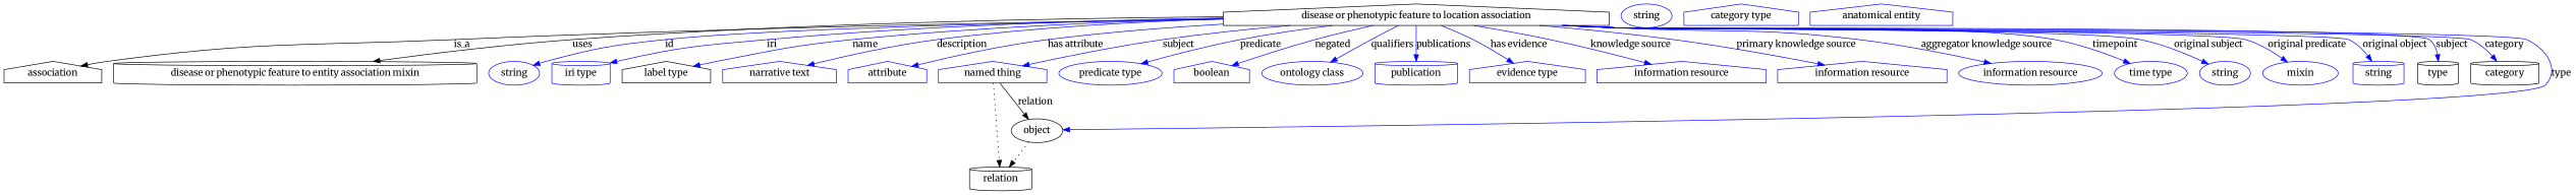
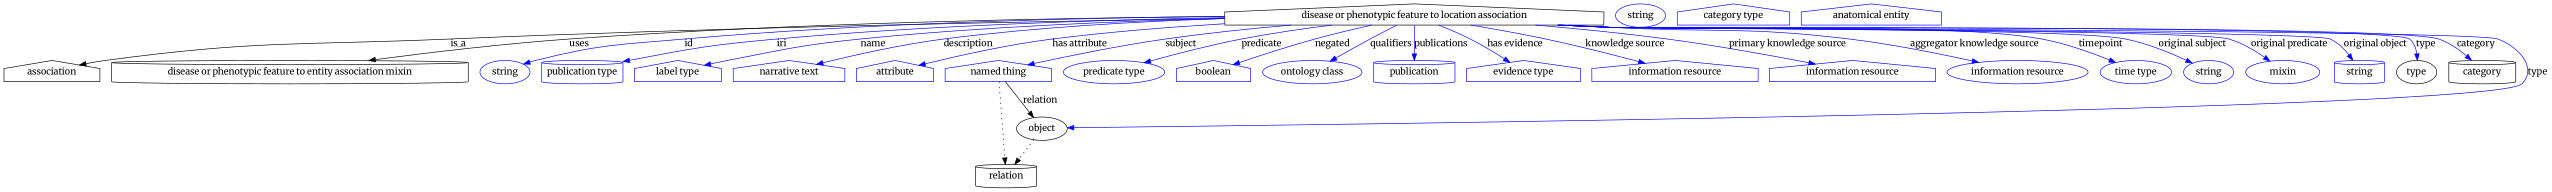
  digraph {
    fontname=Merriweather
    node [fontname=Merriweather shape=house color=blue]
    edge [fontname=Merriweather color=blue style=solid]
    n1 [height=0.5 label="disease or phenotypic feature to location association" width=7.0771 color=""]
    association [height=0.5 width=1.7332 color=""]
    "disease or phenotypic feature to entity association mixin" [height=0.5 shape=cylinder width=7.6188 color=""]
    n4 [height=0.5 label=string shape=ellipse width=1.0652]
-   n5 [height=0.5 label="iri type" shape=cylinder width=1.2277]
-   n6 [color=black height=0.5 label="label type" width=1.5707]
+   n5 [height=0.5 label="publication type" shape=cylinder width=1.2277]
+   n6 [height=0.5 label="label type" width=1.5707]
    n7 [height=0.5 label="narrative text" width=2.0943]
    n8 [height=0.5 label=attribute width=1.4443]
    n9 [height=0.5 label="named thing" width=1.9318]
    n10 [height=0.5 label="predicate type" shape=ellipse width=2.1665]
    n11 [height=0.5 label=boolean width=1.2999]
    n12 [height=0.5 label="ontology class" shape=ellipse width=2.1304]
    n13 [height=0.5 label=publication shape=cylinder width=1.7332]
    n14 [height=0.5 label="evidence type" width=2.0943]
    n15 [height=0.5 label="information resource" width=3.015]
    n16 [height=0.5 label="information resource" width=3.015]
    n17 [height=0.5 label="information resource" shape=ellipse width=3.015]
    n18 [height=0.5 label="time type" shape=ellipse width=1.5346]
    n19 [height=0.5 label=string shape=ellipse width=1.0652]
    n20 [height=0.5 label=mixin shape=ellipse width=1.5887]
    n21 [height=0.5 label=string shape=cylinder width=1.0652]
-   type [height=0.5 shape=cylinder width=0.86659 color=""]
+   type [height=0.5 shape=ellipse width=0.86659 color=""]
    category [height=0.5 shape=cylinder width=1.4263 color=""]
    object [height=0.5 shape=ellipse width=1.0832 color=""]
    relation [height=0.5 shape=cylinder width=1.2999 color=""]
    n26 [height=0.5 label=string shape=ellipse width=1.0652]
    n27 [height=0.5 label="category type" width=2.0762]
    n28 [height=0.5 label="anatomical entity" width=2.5456]
    n1 -> association [label=is_a color="" style=""]
    n1 -> "disease or phenotypic feature to entity association mixin" [label=uses color="" style=""]
    n1 -> n4 [label=id]
    n1 -> n5 [label=iri]
    n1 -> n6 [label=name]
    n1 -> n7 [label=description]
    n1 -> n8 [label="has attribute"]
    n1 -> n9 [label=subject]
    n1 -> n10 [label=predicate]
    n1 -> n11 [label=negated]
    n1 -> n12 [label=qualifiers]
    n1 -> n13 [label=publications]
    n1 -> n14 [label="has evidence"]
    n1 -> n15 [label="knowledge source"]
    n1 -> n16 [label="primary knowledge source"]
    n1 -> n17 [label="aggregator knowledge source"]
    n1 -> n18 [label=timepoint]
    n1 -> n19 [label="original subject"]
    n1 -> n20 [label="original predicate"]
    n1 -> n21 [label="original object"]
-   n1 -> type [label=subject]
+   n1 -> type [label=type]
    n1 -> category [label=category]
    n1 -> object [label=type]
    n9 -> object [label=relation color="" style=""]
    n9 -> relation [style=dotted color=""]
    object -> relation [style=dotted color=""]
  }
